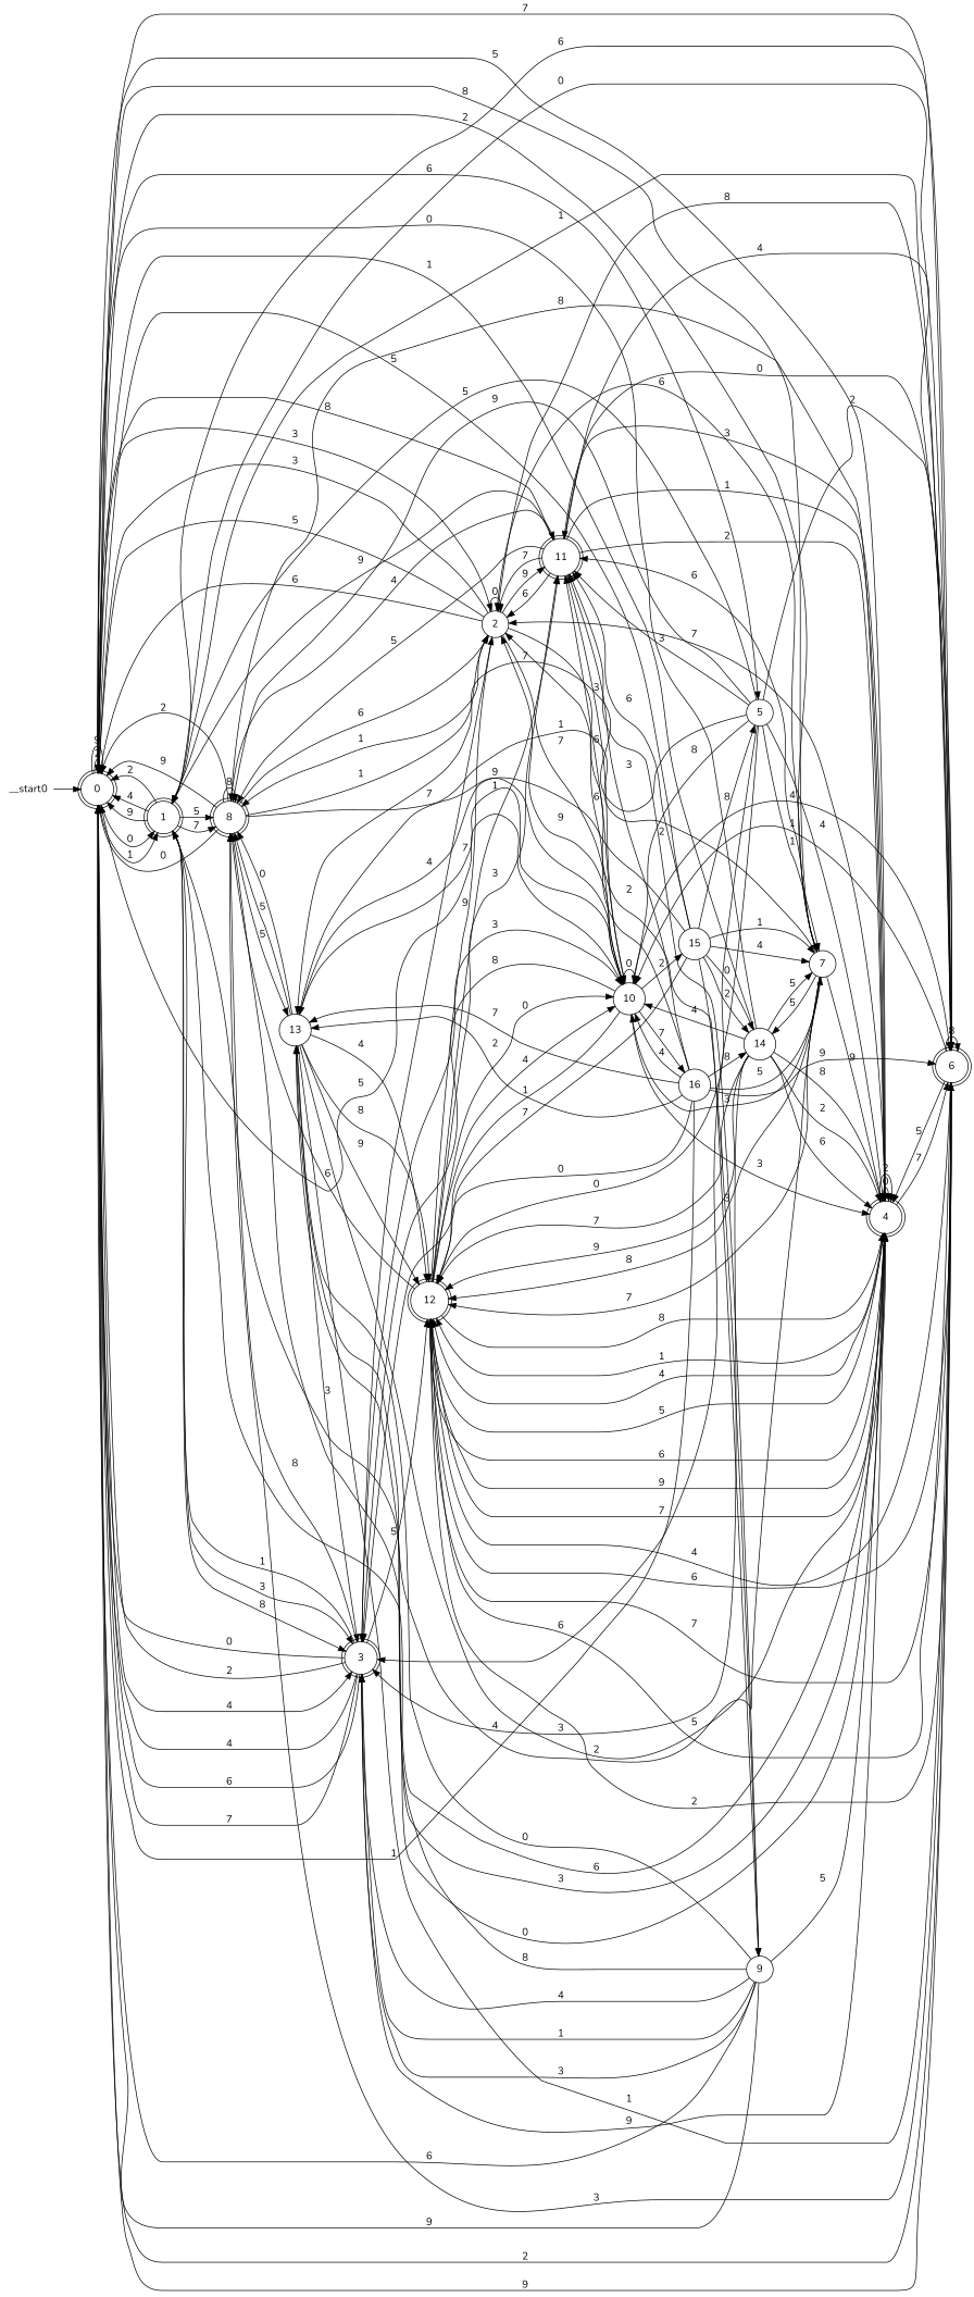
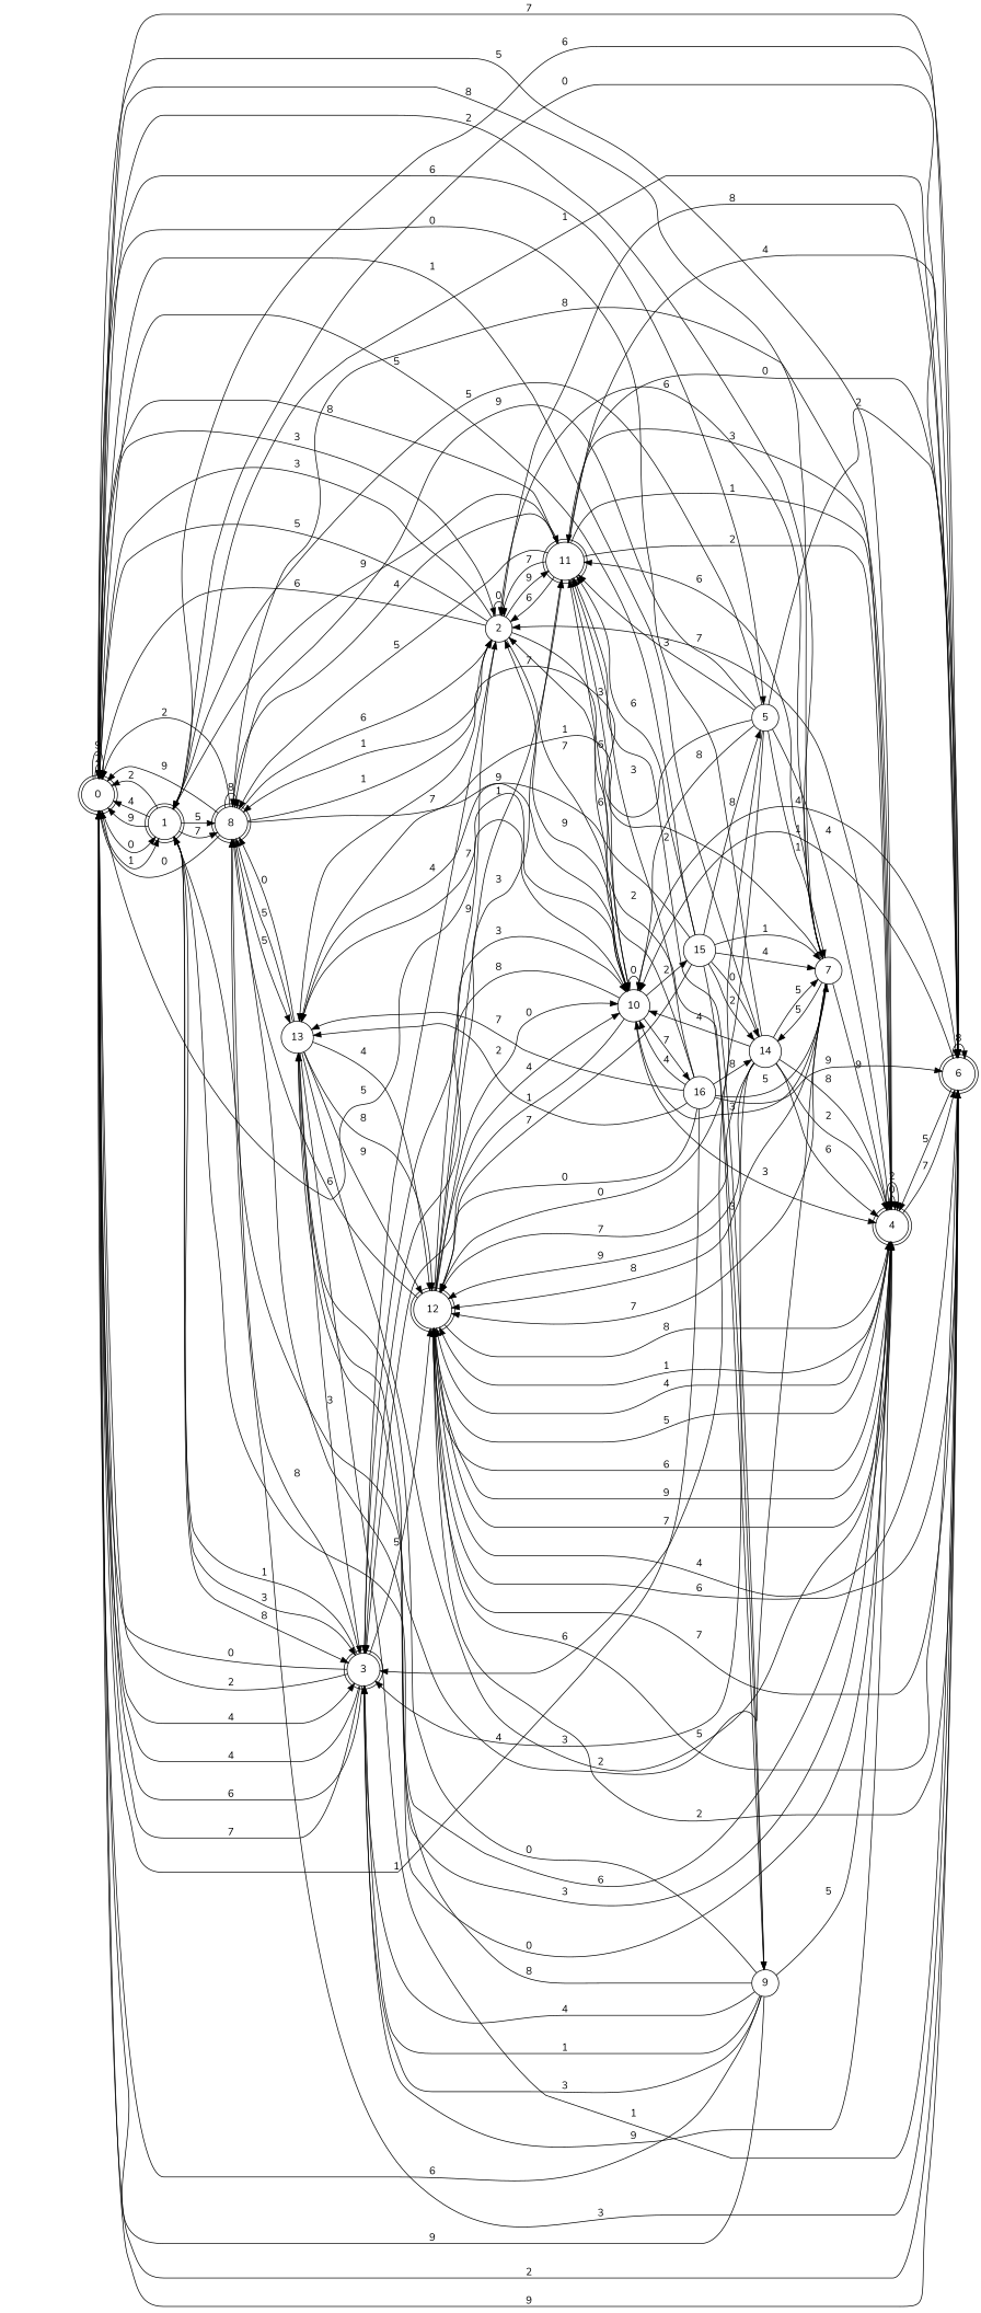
  digraph {
    fontname=Nunito
    rankdir=LR
    node [fontname=Nunito shape=circle]
    edge [fontname=Nunito]
    n1 [label=0 shape=doublecircle]
    n2 [label=1 shape=doublecircle]
    n3 [label=2]
    n4 [label=3 shape=doublecircle]
    n5 [label=4 shape=doublecircle]
    n6 [label=5]
    n7 [label=6 shape=doublecircle]
    n8 [label=7]
    n9 [label=8 shape=doublecircle]
    n10 [label=9]
    n11 [label=10]
    n12 [label=11 shape=doublecircle]
    n13 [label=12 shape=doublecircle]
    n14 [label=13]
    n15 [label=14]
    n16 [label=15]
    n17 [label=16]
-   __start0 [height=0 shape=none width=0]
    n1 -> n1 [label=2]
    n1 -> n1 [label=9]
    n1 -> n2 [label=0]
    n1 -> n2 [label=1]
    n1 -> n3 [label=3]
    n1 -> n4 [label=4]
    n1 -> n5 [label=5]
    n1 -> n6 [label=6]
    n1 -> n7 [label=7]
    n1 -> n8 [label=8]
    n2 -> n1 [label=2]
    n2 -> n1 [label=4]
    n2 -> n1 [label=9]
    n2 -> n4 [label=3]
    n2 -> n4 [label=8]
    n2 -> n5 [label=0]
    n2 -> n7 [label=1]
    n2 -> n7 [label=6]
    n2 -> n9 [label=5]
    n2 -> n9 [label=7]
    n3 -> n1 [label=3]
    n3 -> n1 [label=5]
    n3 -> n1 [label=6]
    n3 -> n3 [label=0]
    n3 -> n4 [label=4]
    n3 -> n7 [label=8]
    n3 -> n9 [label=1]
    n3 -> n10 [label=2]
    n3 -> n11 [label=7]
    n3 -> n12 [label=9]
    n4 -> n1 [label=0]
    n4 -> n1 [label=2]
    n4 -> n1 [label=4]
    n4 -> n1 [label=6]
    n4 -> n1 [label=7]
    n4 -> n2 [label=1]
    n4 -> n5 [label=9]
    n4 -> n9 [label=8]
    n4 -> n11 [label=3]
    n4 -> n13 [label=5]
    n5 -> n3 [label=7]
    n5 -> n5 [label=0]
    n5 -> n5 [label=2]
    n5 -> n7 [label=7]
    n5 -> n9 [label=8]
    n5 -> n12 [label=3]
    n5 -> n13 [label=1]
    n5 -> n13 [label=4]
    n5 -> n13 [label=5]
    n5 -> n13 [label=6]
    n5 -> n13 [label=9]
    n6 -> n2 [label=5]
    n6 -> n4 [label=6]
    n6 -> n5 [label=4]
    n6 -> n7 [label=2]
    n6 -> n8 [label=1]
    n6 -> n9 [label=9]
    n6 -> n11 [label=8]
    n6 -> n12 [label=3]
    n6 -> n13 [label=0]
    n6 -> n14 [label=7]
    n7 -> n1 [label=2]
    n7 -> n1 [label=9]
    n7 -> n2 [label=0]
    n7 -> n5 [label=5]
    n7 -> n7 [label=8]
    n7 -> n9 [label=3]
    n7 -> n11 [label=1]
    n7 -> n13 [label=4]
    n7 -> n13 [label=6]
    n7 -> n13 [label=7]
    n8 -> n1 [label=2]
    n8 -> n2 [label=4]
    n8 -> n3 [label=6]
    n8 -> n5 [label=9]
    n8 -> n11 [label=3]
    n8 -> n12 [label=6]
    n8 -> n13 [label=7]
    n8 -> n13 [label=8]
    n8 -> n14 [label=1]
    n8 -> n15 [label=5]
    n9 -> n1 [label=0]
    n9 -> n1 [label=2]
    n9 -> n1 [label=9]
    n9 -> n3 [label=1]
    n9 -> n3 [label=6]
    n9 -> n5 [label=3]
    n9 -> n9 [label=8]
    n9 -> n11 [label=7]
    n9 -> n12 [label=4]
    n9 -> n14 [label=5]
    n10 -> n1 [label=6]
    n10 -> n1 [label=9]
    n10 -> n4 [label=1]
    n10 -> n4 [label=3]
    n10 -> n4 [label=4]
    n10 -> n5 [label=5]
    n10 -> n12 [label=2]
    n10 -> n14 [label=0]
    n10 -> n14 [label=8]
    n11 -> n1 [label=5]
    n11 -> n3 [label=9]
    n11 -> n4 [label=8]
    n11 -> n5 [label=3]
    n11 -> n7 [label=4]
    n11 -> n11 [label=0]
    n11 -> n12 [label=6]
    n11 -> n13 [label=1]
    n11 -> n16 [label=2]
    n11 -> n17 [label=7]
    n12 -> n1 [label=8]
    n12 -> n2 [label=9]
    n12 -> n3 [label=6]
    n12 -> n3 [label=7]
    n12 -> n5 [label=1]
    n12 -> n5 [label=2]
    n12 -> n7 [label=0]
    n12 -> n7 [label=4]
    n12 -> n9 [label=5]
    n12 -> n11 [label=3]
    n13 -> n3 [label=9]
    n13 -> n5 [label=7]
    n13 -> n5 [label=8]
    n13 -> n7 [label=2]
    n13 -> n7 [label=5]
    n13 -> n9 [label=6]
    n13 -> n11 [label=0]
    n13 -> n11 [label=4]
    n13 -> n12 [label=1]
    n13 -> n12 [label=3]
    n14 -> n4 [label=3]
    n14 -> n5 [label=2]
    n14 -> n5 [label=6]
    n14 -> n7 [label=1]
    n14 -> n9 [label=0]
    n14 -> n9 [label=5]
    n14 -> n11 [label=7]
    n14 -> n13 [label=4]
    n14 -> n13 [label=8]
    n14 -> n13 [label=9]
    n15 -> n1 [label=0]
    n15 -> n1 [label=1]
    n15 -> n4 [label=3]
    n15 -> n5 [label=2]
    n15 -> n5 [label=6]
    n15 -> n5 [label=8]
    n15 -> n8 [label=5]
    n15 -> n11 [label=4]
    n15 -> n13 [label=7]
    n15 -> n13 [label=9]
    n16 -> n1 [label=5]
    n16 -> n4 [label=7]
    n16 -> n6 [label=8]
    n16 -> n8 [label=1]
    n16 -> n8 [label=4]
    n16 -> n10 [label=3]
    n16 -> n12 [label=6]
    n16 -> n14 [label=9]
    n16 -> n15 [label=0]
    n16 -> n15 [label=2]
    n17 -> n1 [label=1]
    n17 -> n3 [label=6]
    n17 -> n7 [label=9]
    n17 -> n8 [label=5]
    n17 -> n11 [label=4]
    n17 -> n12 [label=3]
    n17 -> n13 [label=0]
    n17 -> n14 [label=2]
    n17 -> n14 [label=7]
    n17 -> n15 [label=8]
-   __start0 -> n1
  }
